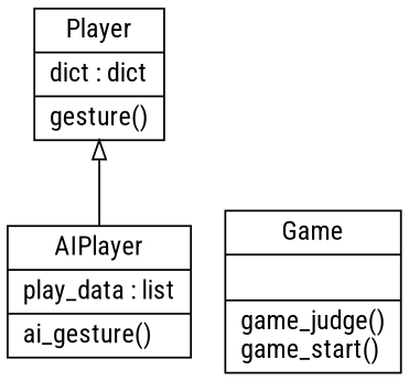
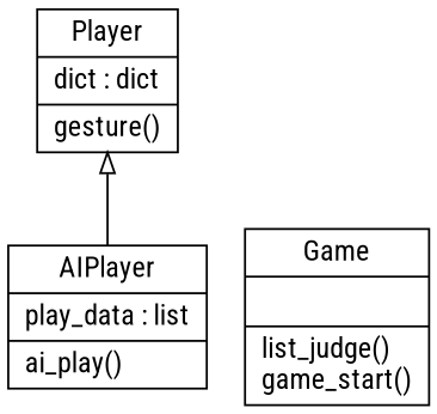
  digraph {
    rankdir=BT
    fontname="Roboto Condensed"
    node [shape=record fontname="Roboto Condensed"]
-   n1 [label="{AIPlayer|play_data : list\l|ai_gesture()\l}"]
+   n1 [label="{AIPlayer|play_data : list\l|ai_play()\l}"]
    n2 [label="{Player|dict : dict\l|gesture()\l}"]
-   n3 [label="{Game|\l|game_judge()\lgame_start()\l}"]
+   n3 [label="{Game|\l|list_judge()\lgame_start()\l}"]
    n1 -> n2 [arrowhead=empty arrowtail=none fontname="Roboto Condensed"]
  }
